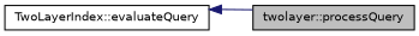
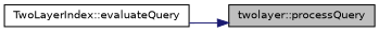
  digraph {
    rankdir=RL
    node [color=black fontname=Helvetica fontsize=10 shape=record]
    n1 [fillcolor=grey75 fontcolor=black height=0.2 label="twolayer::processQuery" style=filled width=0.4]
    n2 [height=0.2 label="TwoLayerIndex::evaluateQuery" width=0.4]
-   n2 -> n1 [color=midnightblue dir=back fontname=Helvetica fontsize=10 labelfontname=Helvetica labelfontsize=10 style=solid]
+   n1 -> n2 [color=midnightblue dir=back fontname=Helvetica fontsize=10 labelfontname=Helvetica labelfontsize=10 style=solid]
  }
